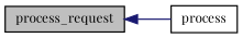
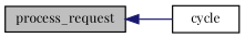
  digraph {
    rankdir=LR
    fontname="Playfair Display"
    node [color=black fontname="Playfair Display" fontsize=10 shape=record style=filled]
    n1 [fillcolor=grey75 fontcolor=black height=0.2 label=process_request width=0.4]
-   n2 [fillcolor=white height=0.2 label=process width=0.4]
+   n2 [fillcolor=white height=0.2 label=cycle width=0.4]
    n1 -> n2 [color=midnightblue dir=back fontname="Playfair Display" fontsize=10 labelfontname=Helvetica labelfontsize=10 style=solid]
  }
